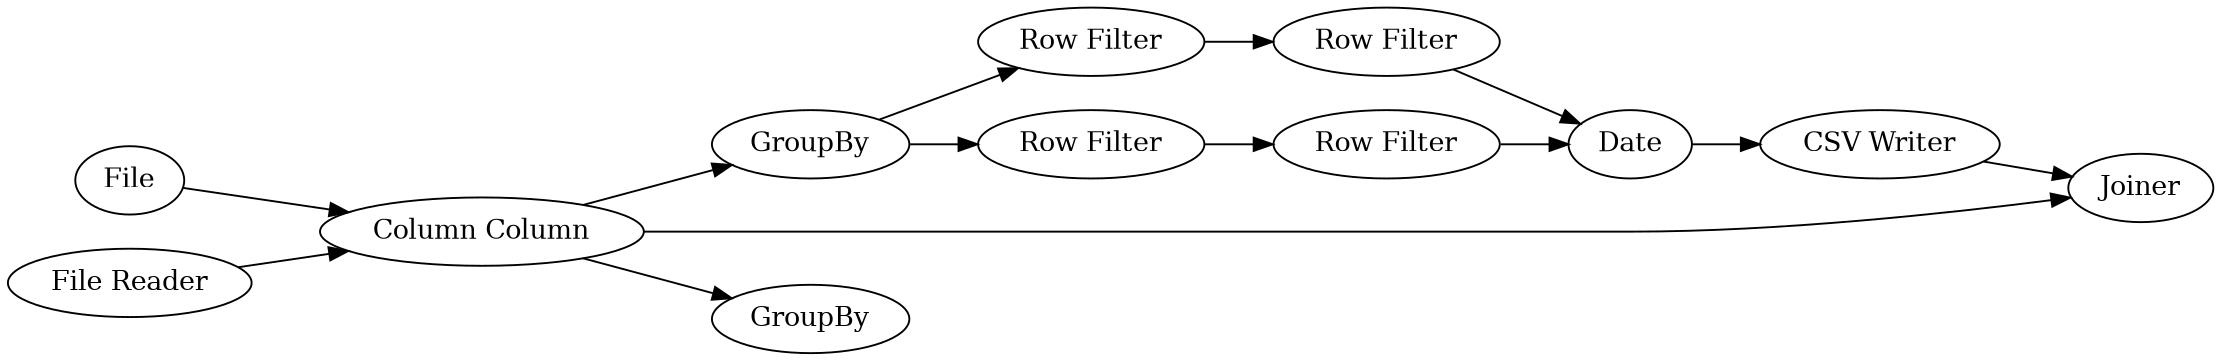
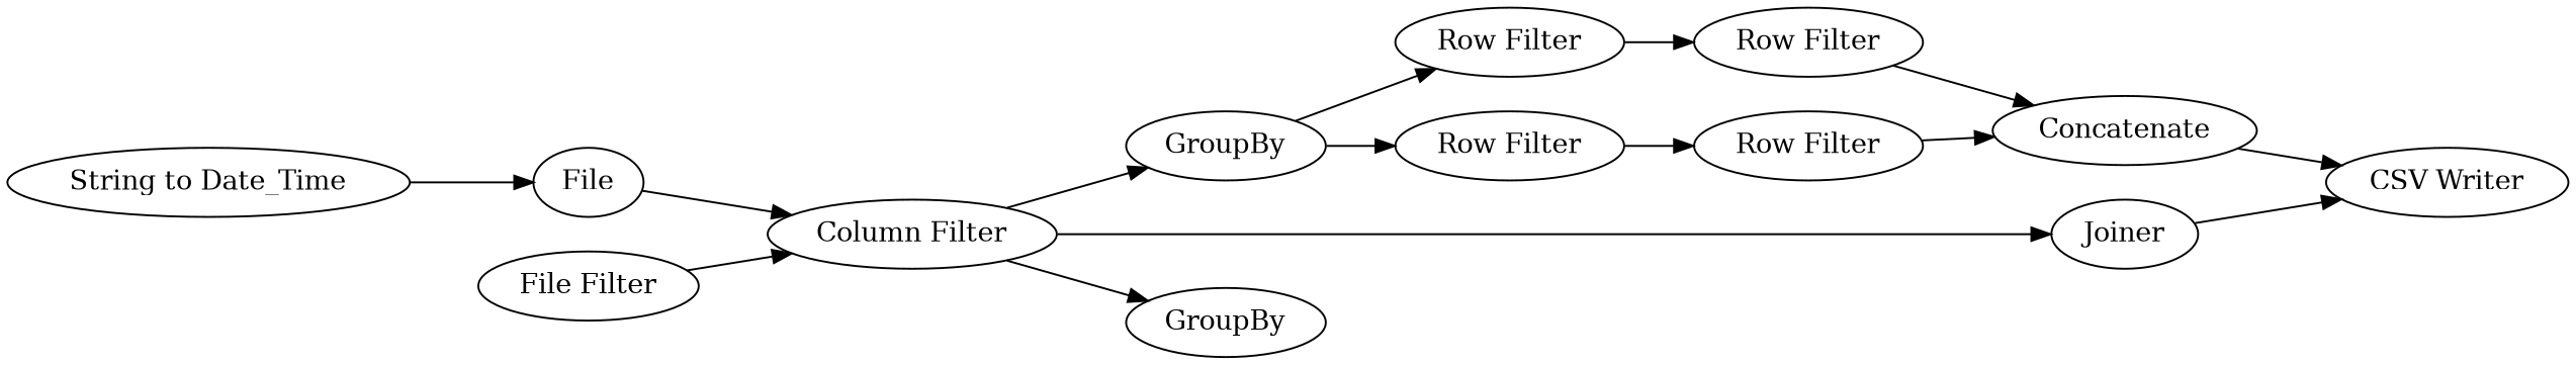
  digraph {
    rankdir=LR
+   n1 [label="String to Date_Time"]
    n2 [label=File]
-   n3 [label="Column Column"]
+   n3 [label="Column Filter"]
    n4 [label=GroupBy]
    n5 [label=Joiner]
    n6 [label=GroupBy]
-   n7 [label="File Reader"]
+   n7 [label="File Filter"]
    n8 [label="Row Filter"]
    n9 [label="Row Filter"]
    n10 [label="Row Filter"]
    n11 [label="Row Filter"]
-   n12 [label=Date]
+   n12 [label=Concatenate]
    n13 [label="CSV Writer"]
+   n1 -> n2
    n2 -> n3
    n3 -> n4
    n3 -> n5
    n3 -> n6
    n4 -> n8
    n4 -> n9
-   n13 -> n5
+   n5 -> n13
    n7 -> n3
    n8 -> n10
    n9 -> n11
    n10 -> n12
    n11 -> n12
    n12 -> n13
  }
